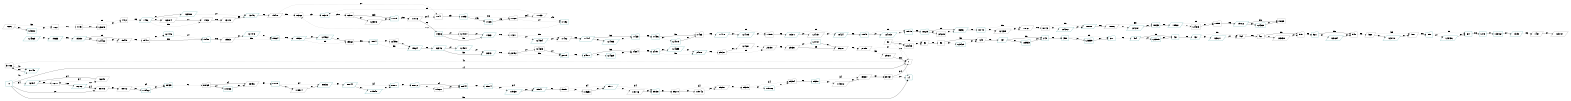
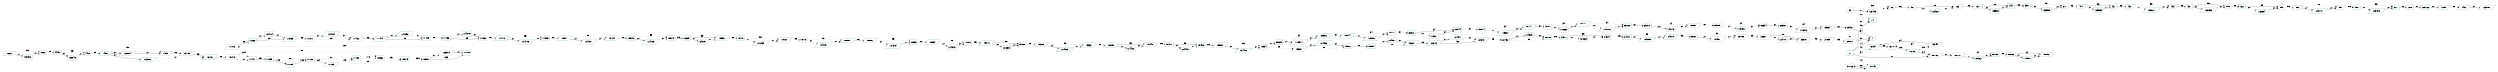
  digraph {
    rankdir=LR
    node [color=teal shape=folder]
    edge [arrowhead=tee style=dotted]
    32 [color=gray40 shape=parallelogram]
    14
    92 [color=gray40 shape=parallelogram]
    123403 [color=gray40]
    98 [color=gray40]
    125 [color=gray40 shape=parallelogram]
    123429
    137 [shape=parallelogram]
    242
    123533
    350
    377
    123559
    404 [shape=parallelogram]
    431
    123585
    437 [shape=parallelogram]
    464 [color=gray40 shape=parallelogram]
    123611 [shape=parallelogram]
    467 [color=gray40]
    515 [color=gray40]
    123658 [color=gray40 shape=parallelogram]
    521
    548 [color=gray40]
    123684 [shape=parallelogram]
    560 [color=gray40 shape=parallelogram]
    587 [color=gray40 shape=parallelogram]
    123710 [shape=parallelogram]
    590
    617
    123736 [shape=parallelogram]
    1278
    123762
    1305 [shape=parallelogram]
    1437 [color=gray40 shape=parallelogram]
    123787 [color=gray40 shape=parallelogram]
    1626 [color=gray40 shape=parallelogram]
    1662 [color=gray40]
    123822
    4445 [color=gray40]
    4472 [color=gray40]
    123848 [color=gray40]
    7456 [shape=parallelogram]
    7483 [color=gray40 shape=parallelogram]
    123874 [color=gray40 shape=parallelogram]
    123900 [shape=parallelogram]
    13119 [color=gray40 shape=parallelogram]
    13146 [shape=parallelogram]
    15478 [color=gray40 shape=parallelogram]
    16962 [color=gray40]
    17041 [color=gray40]
    16979
    17093
    16981 [color=gray40]
    17120 [color=gray40]
    17185
    17015
    123978 [color=gray40 shape=parallelogram]
    17016 [color=gray40 shape=parallelogram]
    17336
    17363 [shape=parallelogram]
    124004 [color=gray40]
    17371 [color=gray40]
    17133 [color=gray40 shape=parallelogram]
    17192
    17402 [color=gray40 shape=parallelogram]
    124034 [shape=parallelogram]
    17404 [shape=parallelogram]
    17423
    124053 [shape=parallelogram]
    17436
    17463 [color=gray40]
    124079
    17478 [shape=parallelogram]
    17505 [color=gray40]
    124105 [shape=parallelogram]
    18371 [shape=parallelogram]
    18424 [shape=parallelogram]
    124157 [color=gray40 shape=parallelogram]
    18548
    18575
    124183 [shape=parallelogram]
    18629
    18656 [shape=parallelogram]
    124209 [color=gray40]
    18740
    18767 [color=gray40 shape=parallelogram]
    124235 [color=gray40 shape=parallelogram]
    18773 [color=gray40]
    18800 [shape=parallelogram]
    124261 [shape=parallelogram]
    18806 [color=gray40 shape=parallelogram]
    18833
    124287 [shape=parallelogram]
    18968 [shape=parallelogram]
    18995 [color=gray40]
    124313 [color=gray40]
    19012 [shape=parallelogram]
    19039 [color=gray40]
    124339
+   19306 [color=gray40 shape=parallelogram]
    19333 [shape=parallelogram]
    124365 [shape=parallelogram]
    19390 [shape=parallelogram]
    19448 [color=gray40 shape=parallelogram]
    124422 [color=gray40]
    19471 [color=gray40]
    19498
    124448
    19503 [color=gray40 shape=parallelogram]
    19534
    124478 [shape=parallelogram]
    19537 [shape=parallelogram]
    19582 [color=gray40]
    124522 [shape=parallelogram]
    19594
    19624 [shape=parallelogram]
    124551 [color=gray40]
    22346 [shape=parallelogram]
    22373 [shape=parallelogram]
    124577 [shape=parallelogram]
    22752 [color=gray40]
    22779
    124603 [color=gray40]
    24577
    24604 [color=gray40]
    124629
    24791
    24818 [shape=parallelogram]
    124655 [shape=parallelogram]
    25131 [color=gray40]
    25158 [color=gray40 shape=parallelogram]
    124681 [color=gray40 shape=parallelogram]
    25651 [color=gray40 shape=parallelogram]
    25678 [color=gray40 shape=parallelogram]
    124707
    27050 [color=gray40 shape=parallelogram]
    1 [color=gray40 shape=parallelogram]
    29611 [color=gray40 shape=parallelogram]
    37745 [shape=parallelogram]
    37766 [color=gray40]
    76754 [shape=parallelogram]
    76777 [color=gray40]
    76782 [shape=parallelogram]
    76849 [color=gray40 shape=parallelogram]
    88706 [color=gray40 shape=parallelogram]
    88712 [color=gray40 shape=parallelogram]
    88739
    119462
    88769 [color=gray40]
    88796 [color=gray40 shape=parallelogram]
    119488
    88805
    88832 [shape=parallelogram]
    119514 [color=gray40 shape=parallelogram]
    88844 [shape=parallelogram]
    88871
    119540 [shape=parallelogram]
    88872
    88944
    119611 [color=gray40]
    89014
    89041 [shape=parallelogram]
    119637 [shape=parallelogram]
    89057 [color=gray40]
    89111 [shape=parallelogram]
    119690 [color=gray40]
    89138
    119716 [color=gray40 shape=parallelogram]
    89270 [color=gray40]
    89297 [color=gray40 shape=parallelogram]
    119742 [color=gray40]
    89309 [color=gray40]
    89354 [color=gray40]
    119786
    89357
    89384 [color=gray40 shape=parallelogram]
    119812 [color=gray40 shape=parallelogram]
    89437 [color=gray40]
    0
    32 -> 14 [label=86]
    32 -> 92 [arrowhead=box label=59]
    32 -> 123403 [arrowhead=box label=27 style=solid]
    92 -> 98 [label=86 style=solid]
    123403 -> 92 [arrowhead=box label=27]
    98 -> 125 [arrowhead=box label=59 style=solid]
    98 -> 123429 [label=27]
    125 -> 137 [arrowhead=vee label=86 style=solid]
    123429 -> 125 [arrowhead=box label=27]
    137 -> 242 [arrowhead=box label=59 style=solid]
    137 -> 123533 [arrowhead=vee label=27 style=solid]
    242 -> 350 [arrowhead=box label=86 style=solid]
    123533 -> 242 [arrowhead=vee label=27 style=solid]
    350 -> 377 [arrowhead=box label=59]
    350 -> 123559 [label=27 style=solid]
    377 -> 404 [label=86]
    123559 -> 377 [label=27 style=solid]
    404 -> 431 [label=59 style=solid]
    404 -> 123585 [arrowhead=vee label=27]
    431 -> 437 [label=86 style=solid]
    123585 -> 431 [label=27 style=solid]
    437 -> 464 [arrowhead=box label=59]
    437 -> 123611 [label=27]
    464 -> 467 [arrowhead=vee label=86 style=solid]
    123611 -> 464 [arrowhead=box label=27]
    467 -> 515 [arrowhead=vee label=59 style=solid]
    467 -> 123658 [arrowhead=vee label=27 style=solid]
    515 -> 521 [arrowhead=box label=86]
    123658 -> 515 [arrowhead=box label=27]
    521 -> 548 [arrowhead=box label=59 style=solid]
    521 -> 123684 [label=27]
    548 -> 560 [label=86]
    123684 -> 548 [arrowhead=box label=27 style=solid]
    560 -> 587 [arrowhead=box label=59]
    560 -> 123710 [arrowhead=vee label=27 style=solid]
    587 -> 590 [arrowhead=box label=86]
    123710 -> 587 [arrowhead=box label=27 style=solid]
    590 -> 617 [arrowhead=box label=59]
    590 -> 123736 [arrowhead=box label=27]
    617 -> 1278 [arrowhead=vee label=86 style=solid]
    123736 -> 617 [arrowhead=box label=27 style=solid]
    1278 -> 123762 [arrowhead=vee label=27 style=solid]
    123762 -> 1305 [arrowhead=vee label=27 style=solid]
    1305 -> 1437 [arrowhead=box label=86]
    1437 -> 123787 [label=27 style=solid]
    1626 -> 1662 [arrowhead=vee label=59]
    1626 -> 123822 [arrowhead=vee label=27 style=solid]
    1662 -> 4445 [label=86]
    123822 -> 1662 [arrowhead=vee label=27]
    4445 -> 4472 [arrowhead=vee label=59]
    4445 -> 123848 [arrowhead=box label=27 style=solid]
    4472 -> 7456 [arrowhead=box label=86]
    123848 -> 4472 [label=27]
    7456 -> 7483 [arrowhead=vee label=59]
    7456 -> 123874 [arrowhead=box label=27 style=solid]
    7456 -> 123900 [arrowhead=vee label=27 style=solid]
    7483 -> 13119 [arrowhead=box label=86 style=solid]
    123874 -> 7483 [arrowhead=box label=27 style=solid]
    123900 -> 13146 [arrowhead=box label=27]
    13119 -> 13146 [label=59 style=solid]
    13146 -> 15478 [label=86 style=solid]
    15478 -> 16962 [arrowhead=box label=59]
    15478 -> 17041 [arrowhead=vee label=27]
    16962 -> 16979 [arrowhead=box label=231]
    17041 -> 17093 [label=231 style=solid]
    16979 -> 16981 [arrowhead=box label=290]
    17093 -> 17120 [arrowhead=vee label=86]
    17093 -> 17185 [arrowhead=box label=145 style=solid]
    16981 -> 17015 [label=263 style=solid]
    16981 -> 123978 [label=27 style=solid]
    17120 -> 17133 [label=204 style=solid]
    17120 -> 17192 [arrowhead=vee label=27]
    17185 -> 17120 [label=145 style=solid]
    17015 -> 17016 [arrowhead=box label=290]
    123978 -> 17015 [arrowhead=vee label=27 style=solid]
    17016 -> 17041 [arrowhead=vee label=204]
    17016 -> 17336 [label=86 style=solid]
    17336 -> 17363 [label=59 style=solid]
    17336 -> 124004 [label=27 style=solid]
    17363 -> 17371 [arrowhead=vee label=86]
    124004 -> 17363 [label=27 style=solid]
    17371 -> 17402 [arrowhead=box label=59]
    17371 -> 124034 [arrowhead=vee label=27]
    17133 -> 16979 [arrowhead=vee label=59]
    17133 -> 17192 [arrowhead=box label=145]
    17192 -> 16962 [label=172]
    17402 -> 17404 [arrowhead=box label=86 style=solid]
    124034 -> 17402 [arrowhead=box label=27]
    17404 -> 17423 [arrowhead=vee label=59 style=solid]
    17404 -> 124053 [arrowhead=vee label=27 style=solid]
    17423 -> 17436 [arrowhead=box label=86]
    124053 -> 17423 [label=27]
    17436 -> 17463 [label=59 style=solid]
    17436 -> 124079 [label=27]
    17463 -> 17478 [label=86]
    124079 -> 17463 [label=27 style=solid]
    17478 -> 17505 [arrowhead=vee label=59]
    17478 -> 124105 [arrowhead=vee label=27 style=solid]
    17505 -> 18371 [label=86 style=solid]
    124105 -> 17505 [arrowhead=vee label=27]
    18371 -> 18424 [label=59]
    18371 -> 124157 [label=27 style=solid]
    18424 -> 18548 [arrowhead=vee label=86 style=solid]
    124157 -> 18424 [label=27]
    18548 -> 18575 [arrowhead=box label=59]
    18548 -> 124183 [arrowhead=vee label=27 style=solid]
    18575 -> 18629 [arrowhead=vee label=86 style=solid]
    124183 -> 18575 [label=27]
    18629 -> 18656 [arrowhead=vee label=59 style=solid]
    18629 -> 124209 [label=27 style=solid]
    18656 -> 18740 [label=86 style=solid]
    124209 -> 18656 [label=27]
    18740 -> 18767 [arrowhead=vee label=59]
    18740 -> 124235 [arrowhead=box label=27]
    18767 -> 18773 [label=86]
    124235 -> 18767 [arrowhead=box label=27]
    18773 -> 18800 [label=59]
    18773 -> 124261 [label=27]
    18800 -> 18806 [label=86 style=solid]
    124261 -> 18800 [arrowhead=box label=27]
    18806 -> 18833 [label=59]
    18806 -> 124287 [arrowhead=vee label=27]
    18833 -> 18968 [label=86 style=solid]
    124287 -> 18833 [label=27 style=solid]
    18968 -> 18995 [arrowhead=vee label=59]
    18968 -> 124313 [arrowhead=vee label=27]
    18995 -> 19012 [arrowhead=vee label=86 style=solid]
    124313 -> 18995 [arrowhead=box label=27 style=solid]
    19012 -> 19039 [arrowhead=box label=59 style=solid]
    19012 -> 124339 [arrowhead=vee label=27 style=solid]
+   19039 -> 19306 [label=86]
    124339 -> 19039 [arrowhead=box label=27 style=solid]
+   19306 -> 19333 [label=59]
+   19306 -> 124365 [arrowhead=vee label=27 style=solid]
    19333 -> 19390 [arrowhead=vee label=86]
    124365 -> 19333 [arrowhead=vee label=27]
    19390 -> 19448 [label=59 style=solid]
    19390 -> 124422 [label=27 style=solid]
    19448 -> 19471 [label=86]
    124422 -> 19448 [arrowhead=vee label=27]
    19471 -> 19498 [arrowhead=vee label=59 style=solid]
    19471 -> 124448 [arrowhead=box label=27]
    19498 -> 19503 [arrowhead=vee label=86 style=solid]
    124448 -> 19498 [label=27]
    19503 -> 19534 [arrowhead=vee label=59]
    19503 -> 124478 [label=27 style=solid]
    19534 -> 19537 [arrowhead=box label=86]
    124478 -> 19534 [arrowhead=box label=27]
    19537 -> 19582 [label=59]
    19537 -> 124522 [arrowhead=vee label=27 style=solid]
    19582 -> 19594 [arrowhead=box label=86 style=solid]
    124522 -> 19582 [arrowhead=vee label=27 style=solid]
    19594 -> 19624 [label=59]
    19594 -> 124551 [label=27]
    19624 -> 22346 [arrowhead=vee label=86 style=solid]
    124551 -> 19624 [arrowhead=box label=27 style=solid]
    22346 -> 22373 [label=59 style=solid]
    22346 -> 124577 [arrowhead=vee label=27 style=solid]
    22373 -> 22752 [arrowhead=box label=86]
    124577 -> 22373 [arrowhead=box label=27]
    22752 -> 22779 [arrowhead=vee label=59]
    22752 -> 124603 [label=27 style=solid]
    22779 -> 24577 [label=86]
    124603 -> 22779 [arrowhead=box label=27 style=solid]
    24577 -> 24604 [arrowhead=vee label=59 style=solid]
    24577 -> 124629 [label=27]
    24604 -> 24791 [arrowhead=box label=86]
    124629 -> 24604 [arrowhead=box label=27]
    24791 -> 24818 [label=59]
    24791 -> 124655 [label=27 style=solid]
    24818 -> 25131 [label=86]
    124655 -> 24818 [arrowhead=vee label=27]
    25131 -> 25158 [arrowhead=box label=59]
    25131 -> 124681 [label=27 style=solid]
    25158 -> 25651 [label=86]
    124681 -> 25158 [label=27]
    25651 -> 25678 [label=59 style=solid]
    25651 -> 124707 [label=27]
    25678 -> 27050 [arrowhead=box label=86]
    124707 -> 25678 [label=27 style=solid]
    27050 -> 1 [label=27]
    27050 -> 29611 [label=59]
    29611 -> 1 [arrowhead=box label=59 style=solid]
    37745 -> 37766 [arrowhead=box label=80 style=solid]
    37766 -> 1 [arrowhead=vee label=40]
    37766 -> 37745 [arrowhead=box label=40 style=solid]
    76754 -> 76777 [arrowhead=vee label=68 style=solid]
    76777 -> 76782 [label=102 style=solid]
    76782 -> 76849 [arrowhead=box label=68]
    76782 -> 88706 [arrowhead=box label=34 style=solid]
    76849 -> 76754 [arrowhead=vee label=34 style=solid]
    76849 -> 76777 [arrowhead=box label=34]
    88706 -> 88712 [arrowhead=box label=61 style=solid]
    88712 -> 88739 [arrowhead=vee label=34]
    88712 -> 119462 [arrowhead=vee label=27 style=solid]
    88739 -> 88769 [arrowhead=vee label=61]
    119462 -> 88739 [arrowhead=box label=27 style=solid]
    88769 -> 88796 [arrowhead=vee label=34 style=solid]
    88769 -> 119488 [arrowhead=vee label=27 style=solid]
-   88796 -> 88805 [arrowhead=box label=61]
+   19534 -> 88805 [arrowhead=box label=61]
    119488 -> 88796 [arrowhead=box label=27 style=solid]
    88805 -> 88832 [arrowhead=vee label=34]
    88805 -> 119514 [arrowhead=box label=27 style=solid]
    88832 -> 88844 [arrowhead=vee label=61]
    119514 -> 88832 [label=27 style=solid]
    88844 -> 88871 [arrowhead=vee label=34]
    88844 -> 119540 [label=27 style=solid]
    88871 -> 88872 [arrowhead=box label=61]
    119540 -> 88871 [arrowhead=box label=27]
    88872 -> 88944 [arrowhead=box label=34 style=solid]
    88872 -> 119611 [label=27]
    88944 -> 89014 [arrowhead=vee label=61]
    119611 -> 88944 [arrowhead=box label=27 style=solid]
    89014 -> 89041 [label=34]
    89014 -> 119637 [arrowhead=vee label=27]
    89041 -> 89057 [label=61 style=solid]
    119637 -> 89041 [arrowhead=box label=27 style=solid]
    89057 -> 89111 [label=34]
    89057 -> 119690 [label=27]
    89111 -> 89138 [arrowhead=box label=34]
    89111 -> 119716 [label=27]
    119690 -> 89111 [arrowhead=box label=27 style=solid]
    89138 -> 89270 [arrowhead=box label=61 style=solid]
    119716 -> 89138 [arrowhead=box label=27 style=solid]
    89270 -> 89297 [arrowhead=vee label=34]
    89270 -> 119742 [arrowhead=vee label=27 style=solid]
    89297 -> 89309 [arrowhead=box label=61]
    119742 -> 89297 [arrowhead=vee label=27]
    89309 -> 89354 [arrowhead=box label=34]
    89309 -> 119786 [arrowhead=vee label=27]
    89354 -> 89357 [label=61 style=solid]
    119786 -> 89354 [arrowhead=vee label=27]
    89357 -> 89384 [arrowhead=vee label=34]
    89357 -> 119812 [arrowhead=vee label=27]
    89384 -> 89437 [arrowhead=box label=61 style=solid]
    119812 -> 89384 [label=27 style=solid]
    89437 -> 14 [label=27]
    89437 -> 1 [label=34 style=solid]
    0 -> 14 [arrowhead=box label=59 style=solid]
    0 -> 1 [label=14 style=solid]
    0 -> 37745 [label=40]
    0 -> 76754 [label=34]
    0 -> 88706 [arrowhead=box label=27 style=solid]
  }
